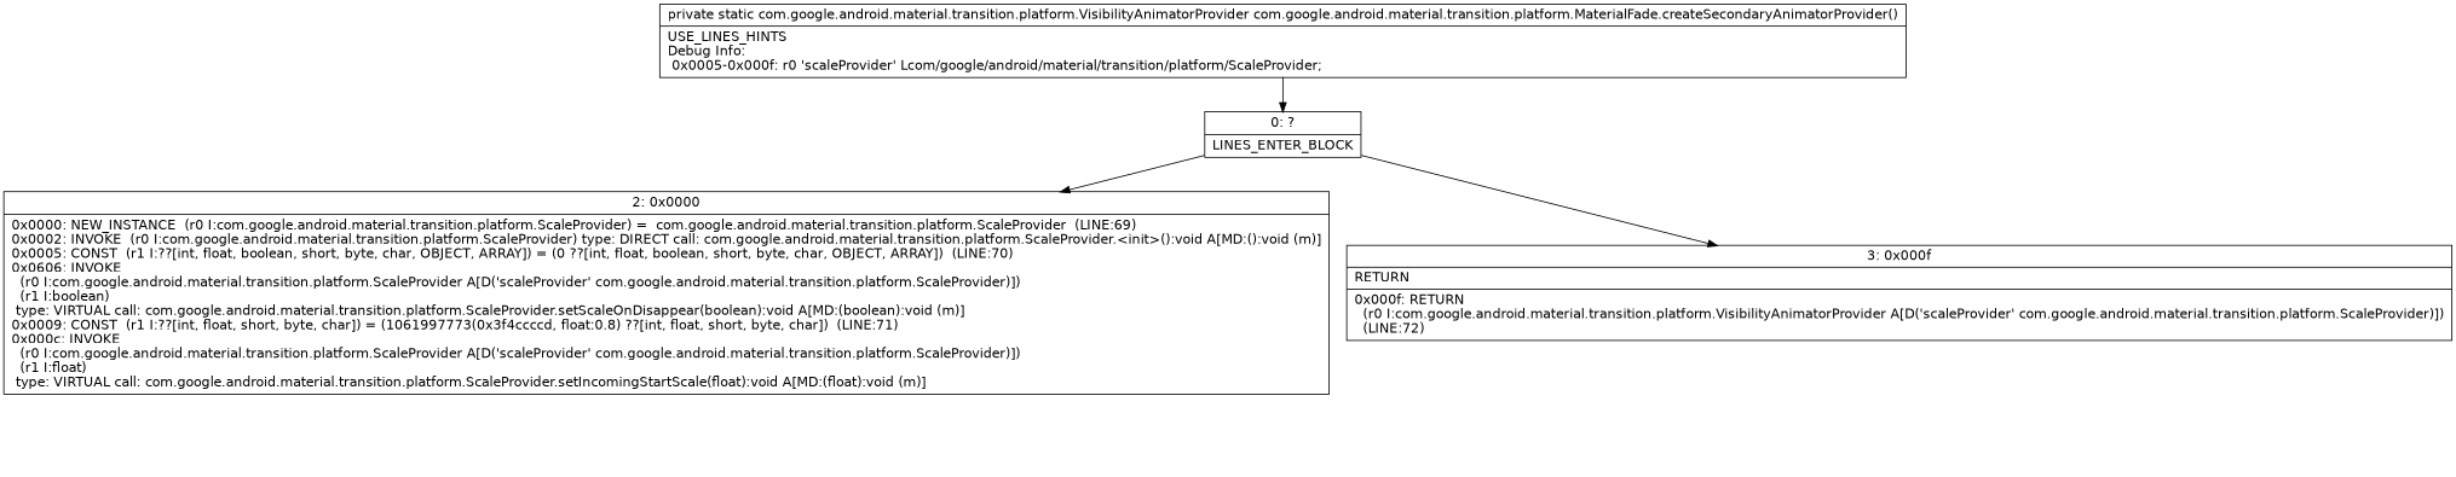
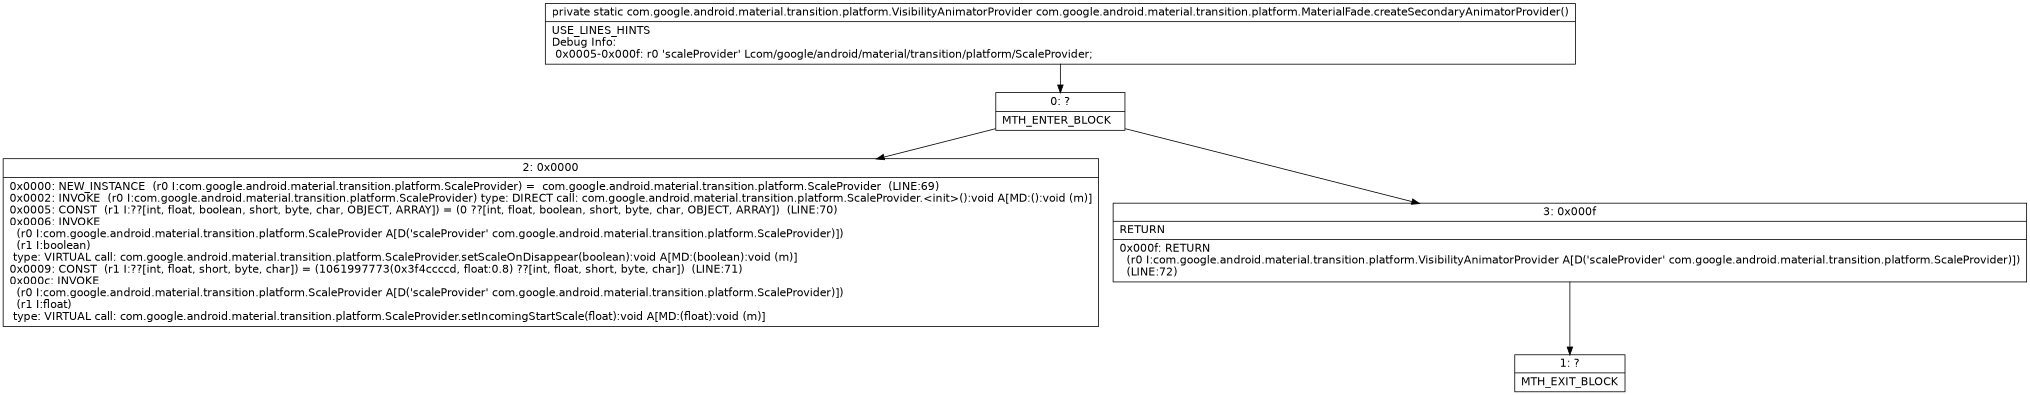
  digraph {
    fontname="DejaVu Sans"
    node [fontname="DejaVu Sans" shape=record]
    edge [fontname="DejaVu Sans"]
-   n1 [label="{0\:\ ?|LINES_ENTER_BLOCK\l}"]
-   n2 [label="{2\:\ 0x0000|0x0000: NEW_INSTANCE  (r0 I:com.google.android.material.transition.platform.ScaleProvider) =  com.google.android.material.transition.platform.ScaleProvider  (LINE:69)\l0x0002: INVOKE  (r0 I:com.google.android.material.transition.platform.ScaleProvider) type: DIRECT call: com.google.android.material.transition.platform.ScaleProvider.\<init\>():void A[MD:():void (m)]\l0x0005: CONST  (r1 I:??[int, float, boolean, short, byte, char, OBJECT, ARRAY]) = (0 ??[int, float, boolean, short, byte, char, OBJECT, ARRAY])  (LINE:70)\l0x0606: INVOKE  \l  (r0 I:com.google.android.material.transition.platform.ScaleProvider A[D('scaleProvider' com.google.android.material.transition.platform.ScaleProvider)])\l  (r1 I:boolean)\l type: VIRTUAL call: com.google.android.material.transition.platform.ScaleProvider.setScaleOnDisappear(boolean):void A[MD:(boolean):void (m)]\l0x0009: CONST  (r1 I:??[int, float, short, byte, char]) = (1061997773(0x3f4ccccd, float:0.8) ??[int, float, short, byte, char])  (LINE:71)\l0x000c: INVOKE  \l  (r0 I:com.google.android.material.transition.platform.ScaleProvider A[D('scaleProvider' com.google.android.material.transition.platform.ScaleProvider)])\l  (r1 I:float)\l type: VIRTUAL call: com.google.android.material.transition.platform.ScaleProvider.setIncomingStartScale(float):void A[MD:(float):void (m)]\l}"]
+   n1 [label="{0\:\ ?|MTH_ENTER_BLOCK\l}"]
+   n2 [label="{2\:\ 0x0000|0x0000: NEW_INSTANCE  (r0 I:com.google.android.material.transition.platform.ScaleProvider) =  com.google.android.material.transition.platform.ScaleProvider  (LINE:69)\l0x0002: INVOKE  (r0 I:com.google.android.material.transition.platform.ScaleProvider) type: DIRECT call: com.google.android.material.transition.platform.ScaleProvider.\<init\>():void A[MD:():void (m)]\l0x0005: CONST  (r1 I:??[int, float, boolean, short, byte, char, OBJECT, ARRAY]) = (0 ??[int, float, boolean, short, byte, char, OBJECT, ARRAY])  (LINE:70)\l0x0006: INVOKE  \l  (r0 I:com.google.android.material.transition.platform.ScaleProvider A[D('scaleProvider' com.google.android.material.transition.platform.ScaleProvider)])\l  (r1 I:boolean)\l type: VIRTUAL call: com.google.android.material.transition.platform.ScaleProvider.setScaleOnDisappear(boolean):void A[MD:(boolean):void (m)]\l0x0009: CONST  (r1 I:??[int, float, short, byte, char]) = (1061997773(0x3f4ccccd, float:0.8) ??[int, float, short, byte, char])  (LINE:71)\l0x000c: INVOKE  \l  (r0 I:com.google.android.material.transition.platform.ScaleProvider A[D('scaleProvider' com.google.android.material.transition.platform.ScaleProvider)])\l  (r1 I:float)\l type: VIRTUAL call: com.google.android.material.transition.platform.ScaleProvider.setIncomingStartScale(float):void A[MD:(float):void (m)]\l}"]
    n3 [label="{3\:\ 0x000f|RETURN\l|0x000f: RETURN  \l  (r0 I:com.google.android.material.transition.platform.VisibilityAnimatorProvider A[D('scaleProvider' com.google.android.material.transition.platform.ScaleProvider)])\l  (LINE:72)\l}"]
+   n4 [label="{1\:\ ?|MTH_EXIT_BLOCK\l}"]
    n5 [label="{private static com.google.android.material.transition.platform.VisibilityAnimatorProvider com.google.android.material.transition.platform.MaterialFade.createSecondaryAnimatorProvider()  | USE_LINES_HINTS\lDebug Info:\l  0x0005\-0x000f: r0 'scaleProvider' Lcom\/google\/android\/material\/transition\/platform\/ScaleProvider;\l}"]
    n1 -> n2
    n1 -> n3
+   n3 -> n4
    n5 -> n1
  }
